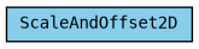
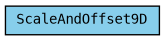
  digraph {
    rankdir=LR
    fontname="DejaVu Sans Mono"
-   n1 [color=black fillcolor=skyblue fontname="DejaVu Sans Mono" fontsize=10 height=0.2 label=ScaleAndOffset2D shape=record style=filled width=0.4]
+   n1 [color=black fillcolor=skyblue fontname="DejaVu Sans Mono" fontsize=10 height=0.2 label=ScaleAndOffset9D shape=record style=filled width=0.4]
  }
